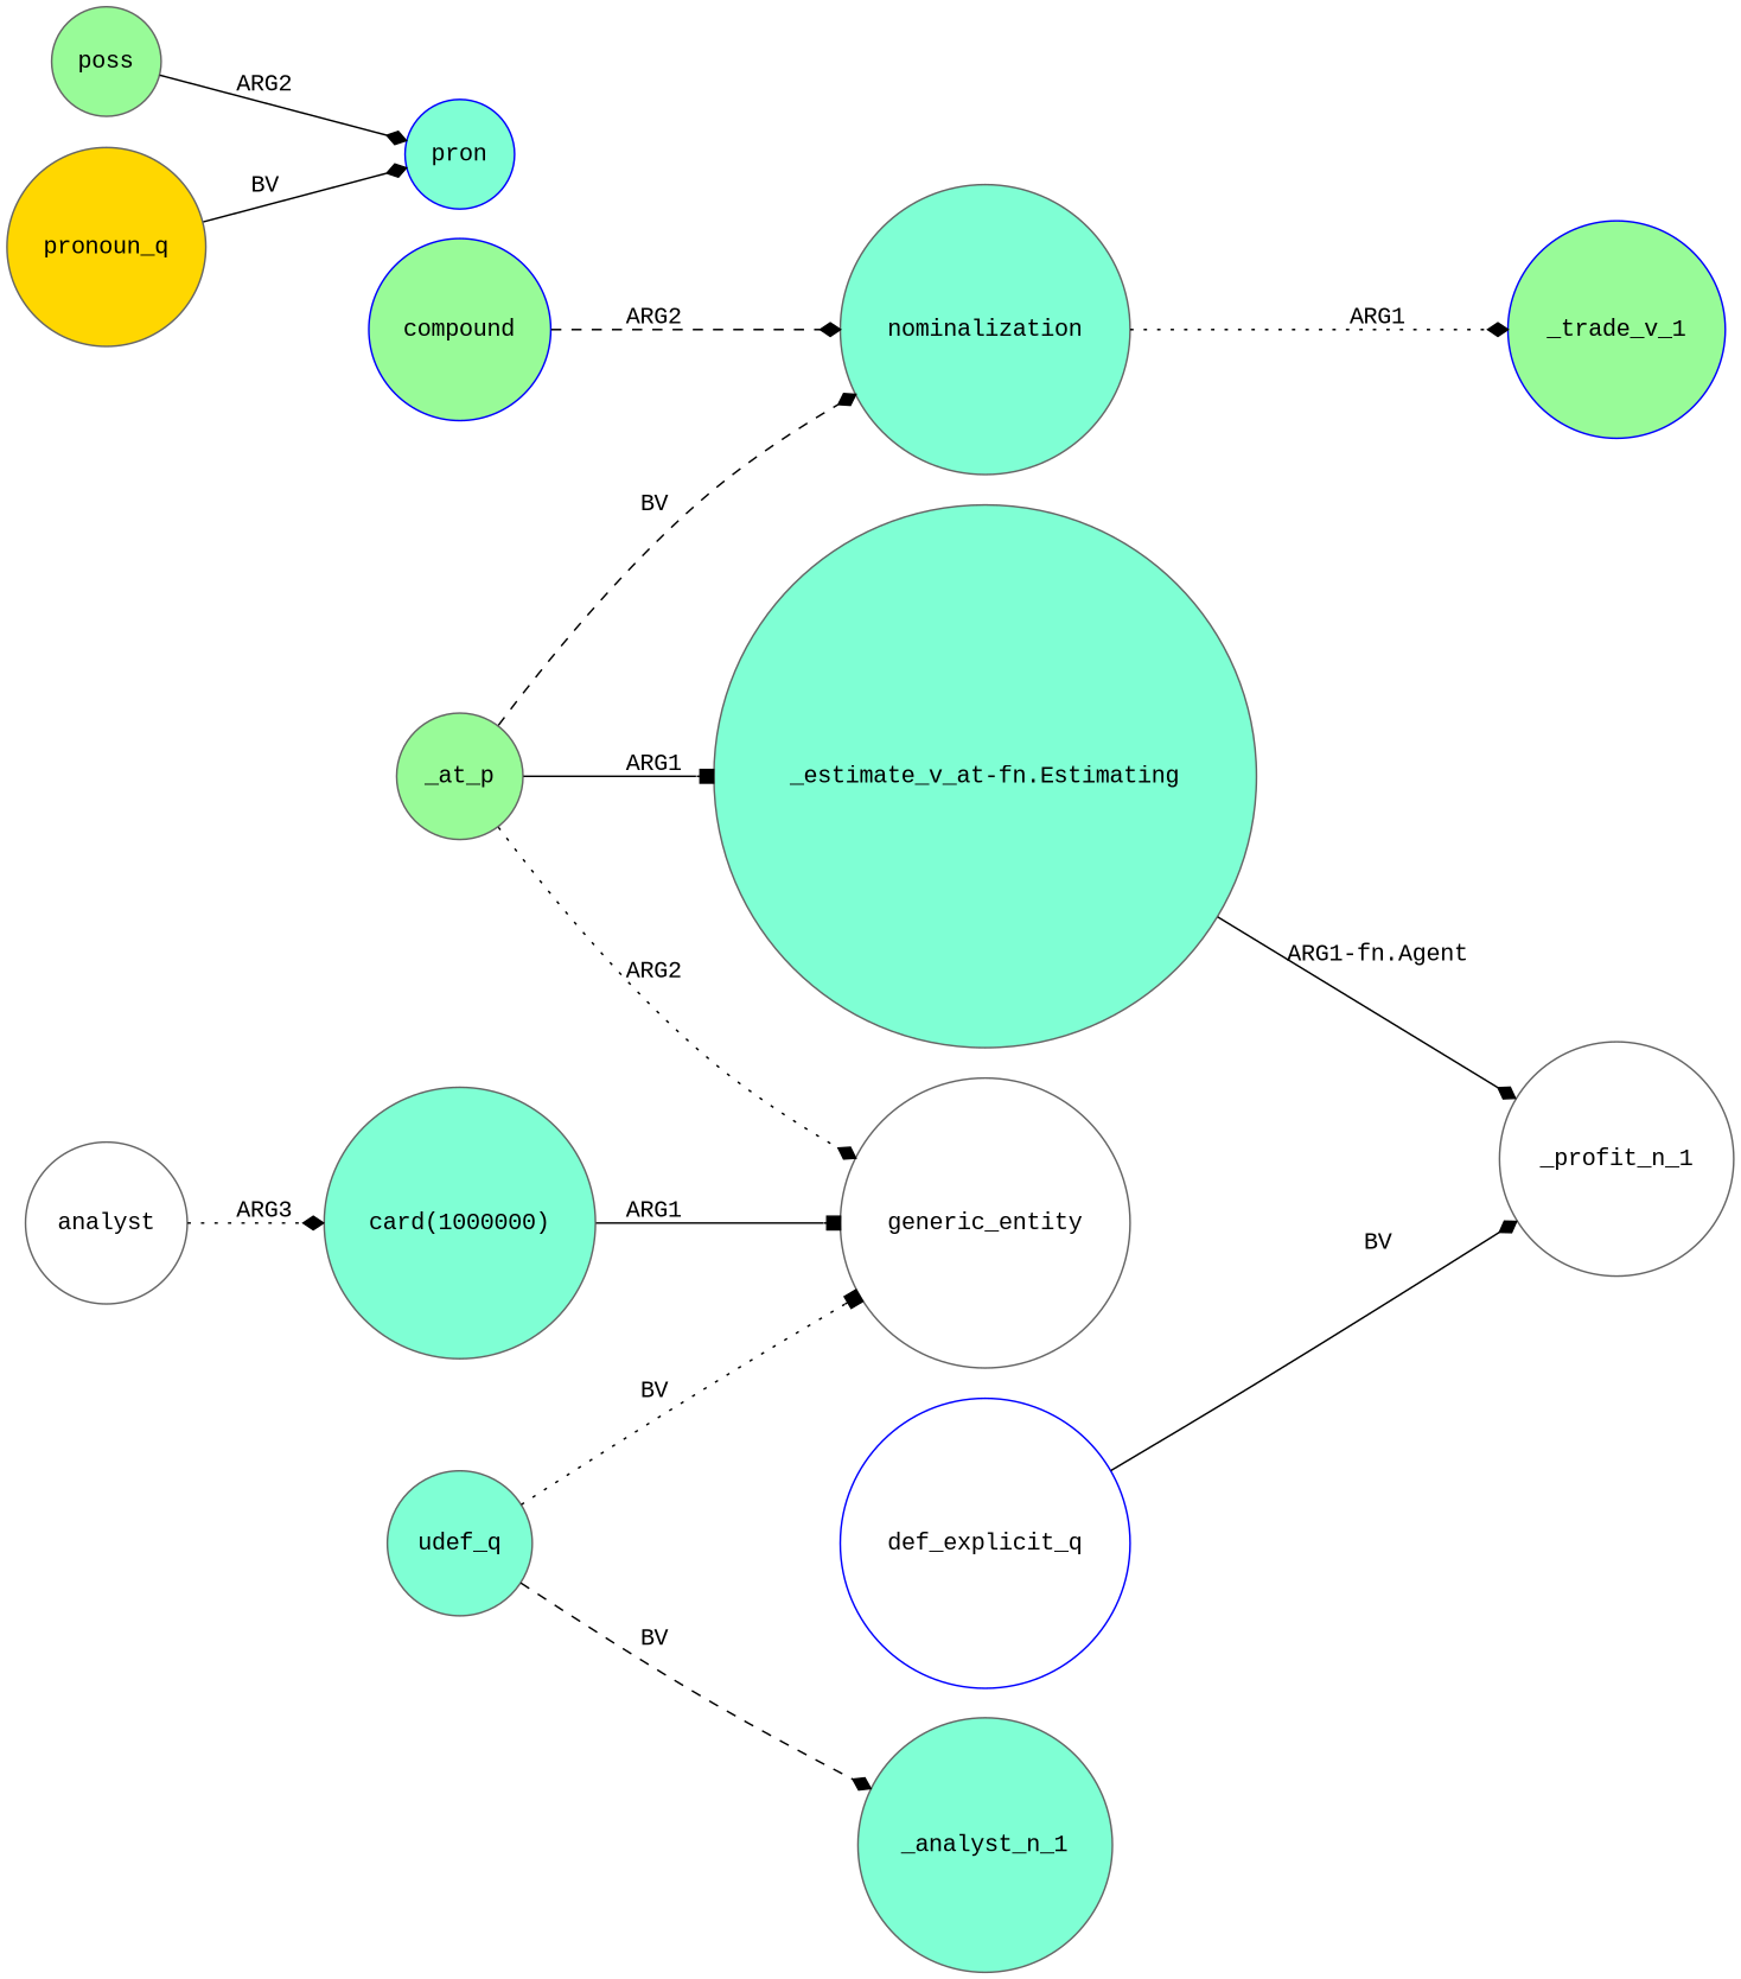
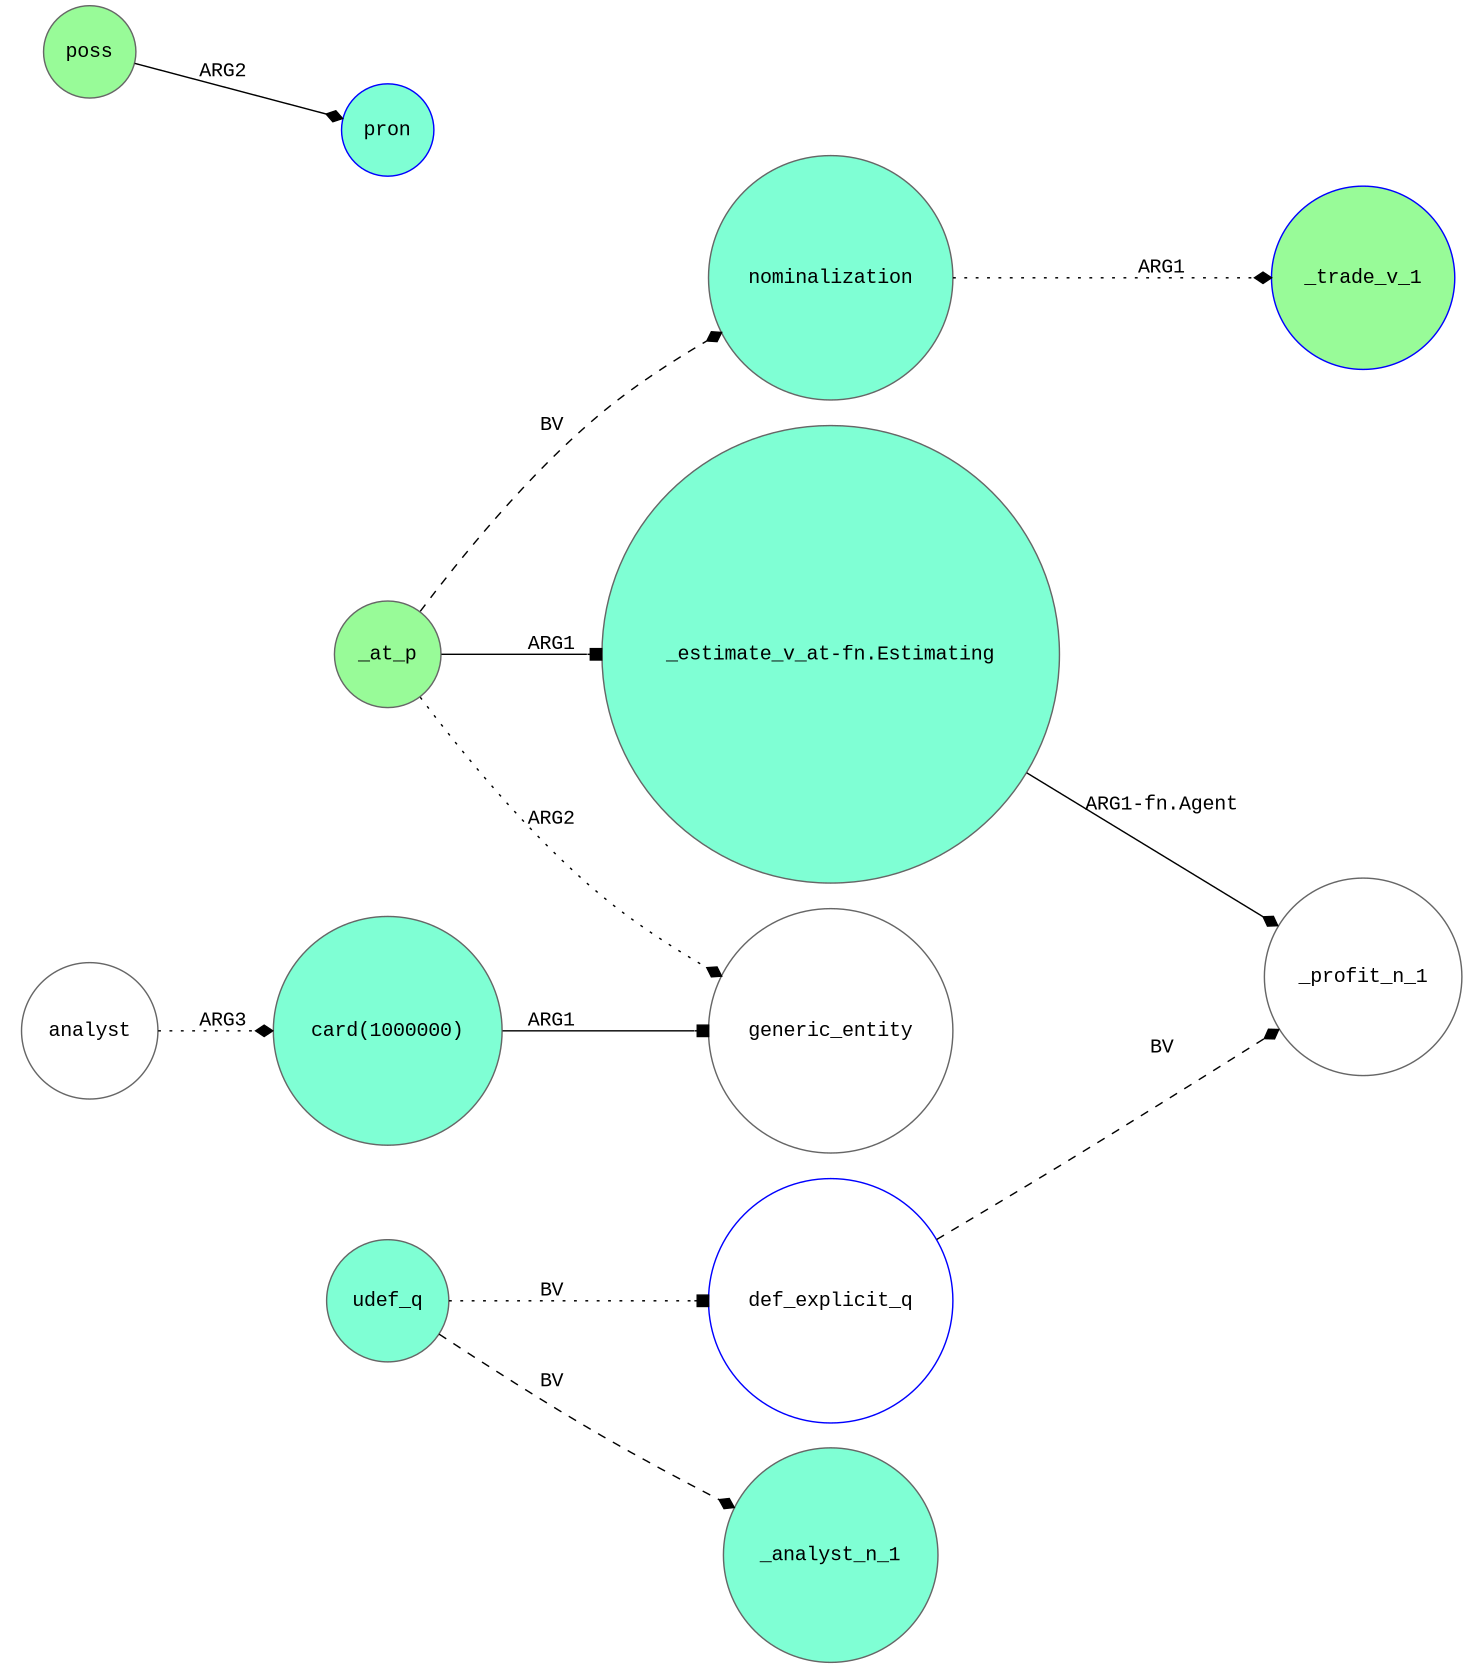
  digraph {
    fontname="Liberation Mono"
    rankdir=LR
    node [color=gray40 fillcolor=aquamarine fontname="Liberation Mono" shape=circle style=filled]
    edge [arrowhead=diamond fontname="Liberation Mono" style=solid]
    generic_entity [fillcolor=white]
    "card(1000000)"
-   compound [color=blue fillcolor=palegreen]
    nominalization
    _profit_n_1 [fillcolor=white]
    _trade_v_1 [color=blue fillcolor=palegreen]
    _at_p [fillcolor=palegreen]
    "_estimate_v_at-fn.Estimating"
    poss [fillcolor=palegreen]
    pron [color=blue]
    def_explicit_q [color=blue fillcolor=white]
    udef_q
    _analyst_n_1
    n14 [fillcolor=white label=analyst]
-   pronoun_q [fillcolor=gold]
    "card(1000000)" -> generic_entity [arrowhead=box label=ARG1]
-   compound -> nominalization [label=ARG2 style=dashed]
    nominalization -> _trade_v_1 [label=ARG1 style=dotted]
    _at_p -> generic_entity [label=ARG2 style=dotted]
    _at_p -> nominalization [label=BV style=dashed]
    _at_p -> "_estimate_v_at-fn.Estimating" [arrowhead=box label=ARG1]
    "_estimate_v_at-fn.Estimating" -> _profit_n_1 [label="ARG1-fn.Agent"]
    poss -> pron [label=ARG2]
-   def_explicit_q -> _profit_n_1 [label=BV]
-   udef_q -> generic_entity [arrowhead=box label=BV style=dotted]
+   def_explicit_q -> _profit_n_1 [label=BV style=dashed]
+   udef_q -> def_explicit_q [arrowhead=box label=BV style=dotted]
    udef_q -> _analyst_n_1 [label=BV style=dashed]
    n14 -> "card(1000000)" [label=ARG3 style=dotted]
-   pronoun_q -> pron [label=BV]
  }
